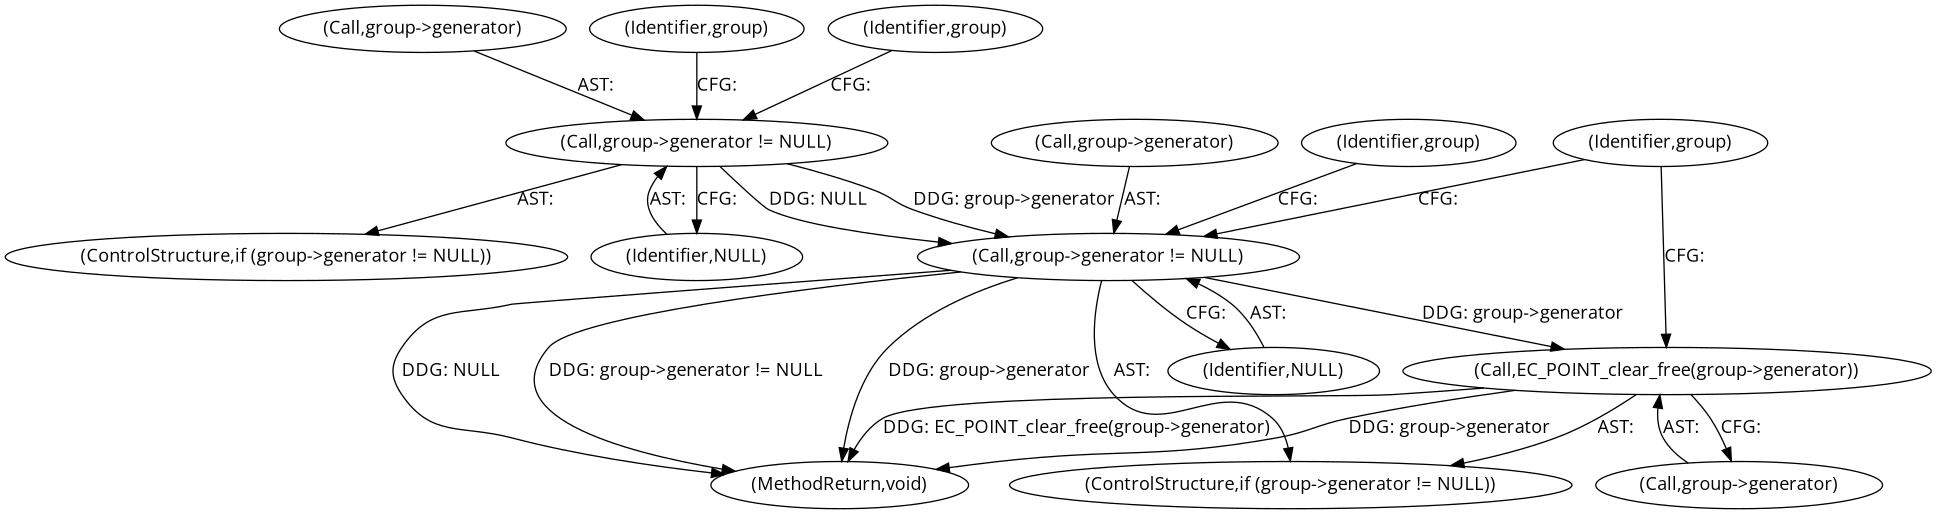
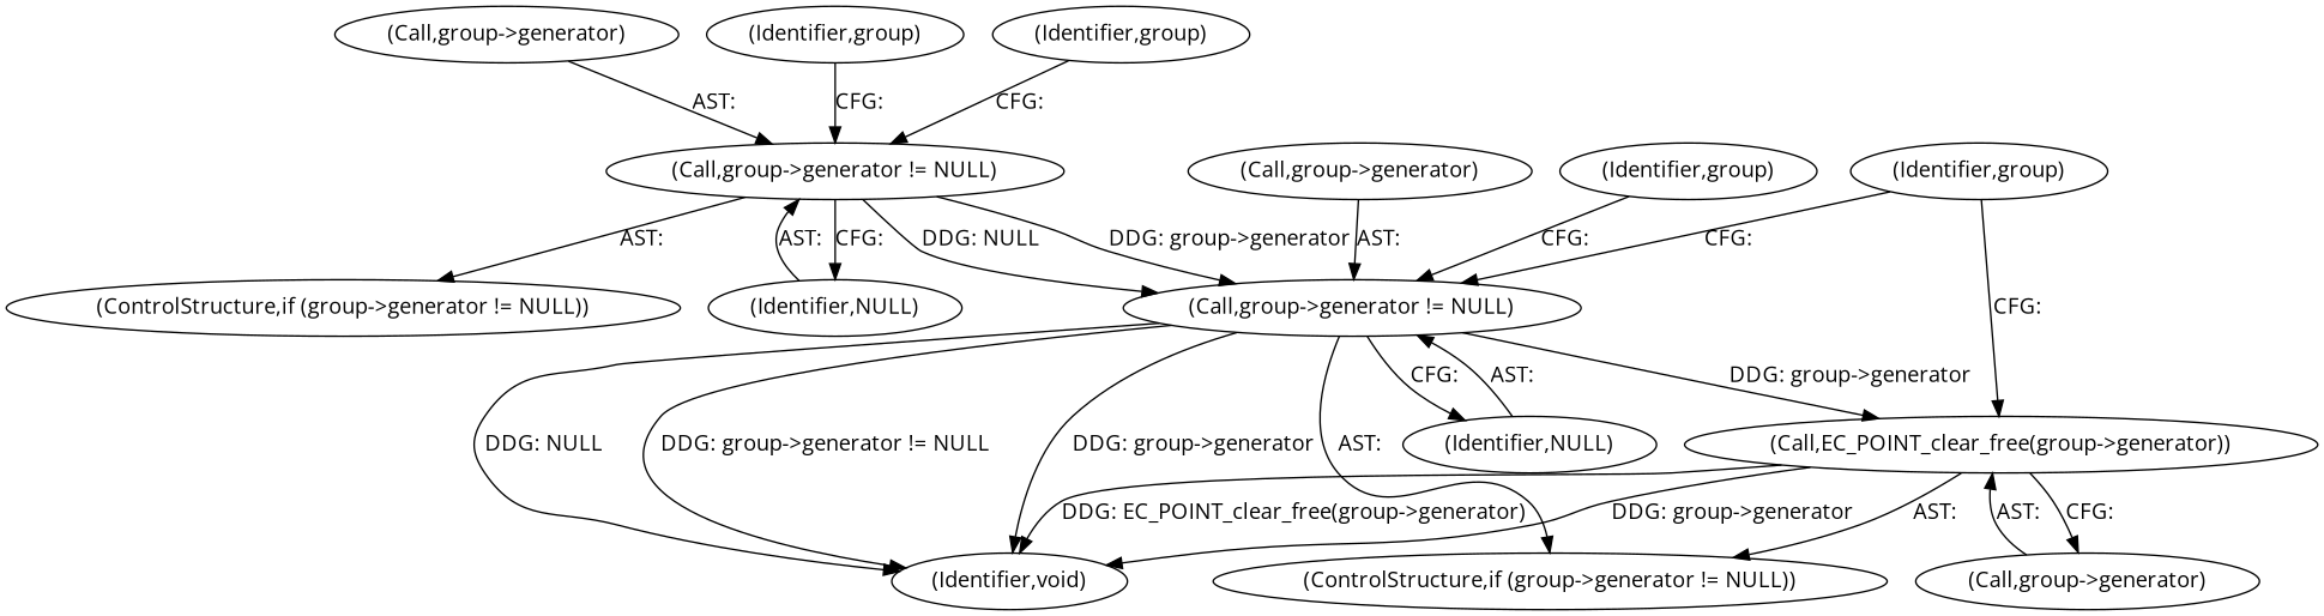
  digraph {
    fontname="Open Sans"
    node [fontname="Open Sans"]
    edge [fontname="Open Sans"]
    n1 [label="(Call,EC_POINT_clear_free(group->generator))"]
-   n2 [label="(MethodReturn,void)"]
+   n2 [label="(Identifier,void)"]
    n3 [label="(Call,group->generator)"]
    n4 [label="(ControlStructure,if (group->generator != NULL))"]
    n5 [label="(Call,group->generator != NULL)"]
    n6 [label="(Identifier,NULL)"]
    n7 [label="(Call,group->generator != NULL)"]
    n8 [label="(ControlStructure,if (group->generator != NULL))"]
    n9 [label="(Identifier,NULL)"]
    n10 [label="(Identifier,group)"]
    n11 [label="(Call,group->generator)"]
    n12 [label="(Identifier,group)"]
    n13 [label="(Identifier,group)"]
    n14 [label="(Identifier,group)"]
    n15 [label="(Call,group->generator)"]
    n1 -> n2 [label="DDG: group->generator"]
    n1 -> n2 [label="DDG: EC_POINT_clear_free(group->generator)"]
    n1 -> n3 [label="CFG: "]
    n1 -> n4 [label="AST: "]
    n3 -> n1 [label="AST: "]
    n5 -> n1 [label="DDG: group->generator"]
    n5 -> n2 [label="DDG: NULL"]
    n5 -> n2 [label="DDG: group->generator != NULL"]
    n5 -> n2 [label="DDG: group->generator"]
    n5 -> n4 [label="AST: "]
    n5 -> n6 [label="CFG: "]
    n6 -> n5 [label="AST: "]
    n7 -> n5 [label="DDG: group->generator"]
    n7 -> n5 [label="DDG: NULL"]
    n7 -> n8 [label="AST: "]
    n7 -> n9 [label="CFG: "]
    n9 -> n7 [label="AST: "]
    n10 -> n1 [label="CFG: "]
    n10 -> n5 [label="CFG: "]
    n11 -> n7 [label="AST: "]
    n12 -> n5 [label="CFG: "]
    n13 -> n7 [label="CFG: "]
    n14 -> n7 [label="CFG: "]
    n15 -> n5 [label="AST: "]
  }
